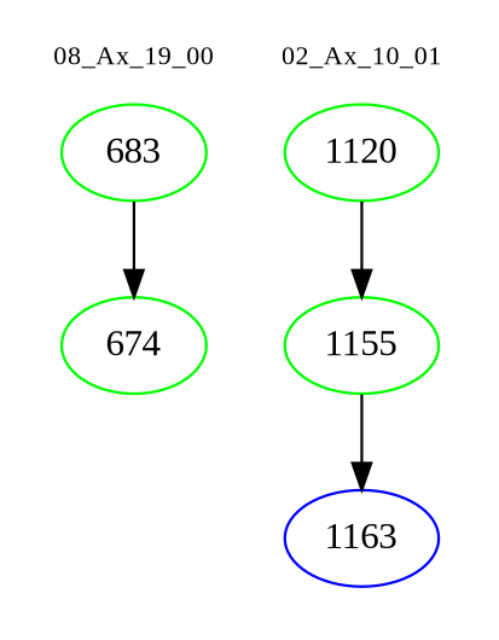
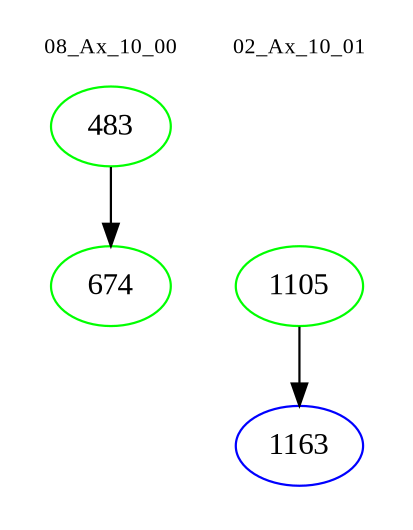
  digraph {
    fontname="Liberation Serif"
    node [color=green fontname="Liberation Serif"]
    edge [color=black fontname="Liberation Serif"]
-   n1 [label=683]
+   n1 [label=483]
    n2 [label=674]
-   n3 [label=1120]
-   n4 [label=1155]
+   n4 [label=1105]
    n5 [color=blue label=1163]
    subgraph cluster_1 {
      color=white
      fontsize=10
-     label="08_Ax_19_00"
+     label="08_Ax_10_00"
      n1
      n2
    }
    subgraph cluster_2 {
      color=white
      fontsize=10
      label="02_Ax_10_01"
-     n3
      n4
      n5
    }
    n1 -> n2
-   n3 -> n4
    n4 -> n5
  }
